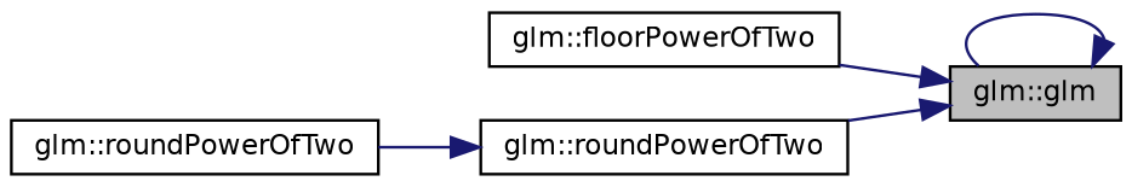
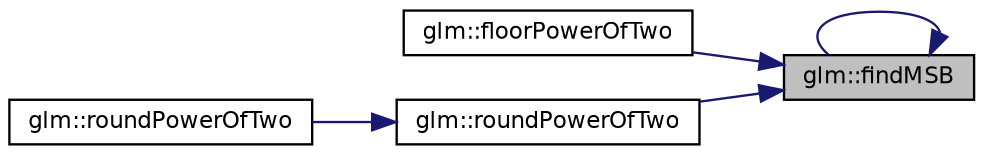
  digraph {
    rankdir=RL
    node [color=black fillcolor=white fontname=Helvetica fontsize=10 shape=record style=filled]
    edge [color=midnightblue dir=back fontname=Helvetica fontsize=10 labelfontname=Helvetica labelfontsize=10 style=solid]
-   n1 [fillcolor=grey75 fontcolor=black height=0.2 label="glm::glm" width=0.4]
+   n1 [fillcolor=grey75 fontcolor=black height=0.2 label="glm::findMSB" width=0.4]
    n2 [height=0.2 label="glm::floorPowerOfTwo" width=0.4]
    n3 [height=0.2 label="glm::roundPowerOfTwo" width=0.4]
    n4 [height=0.2 label="glm::roundPowerOfTwo" width=0.4]
    n1 -> n1
    n1 -> n2
    n1 -> n3
    n3 -> n4
  }
